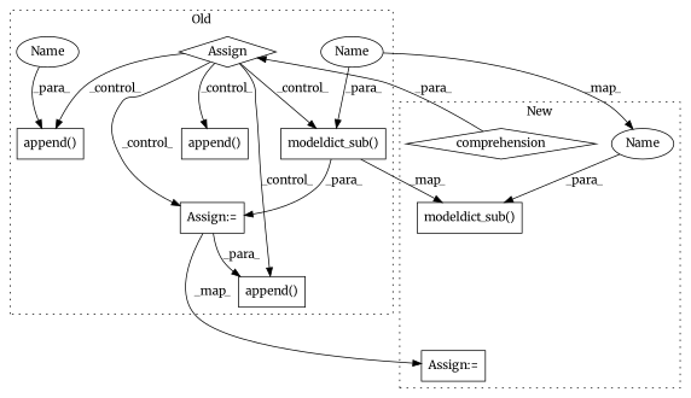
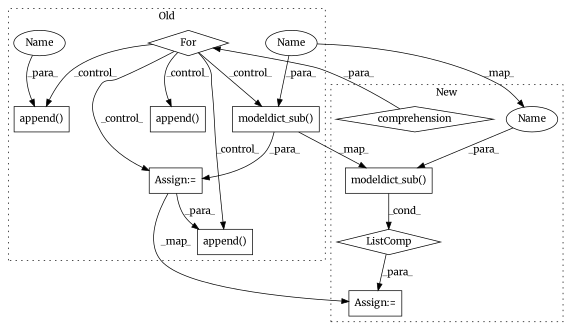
  digraph {
    fontname=Merriweather
    node [a=75 fontname=Merriweather l=3 shape=box]
    edge [fontname=Merriweather]
    n1 [l="22,1" label="modeldict_sub()" s="929,977"]
-   n2 [a=107 l="4,15" label=Assign s="778,805" shape=diamond]
+   n2 [a=107 l="4,15" label=For s="778,805" shape=diamond]
    n3 [l="10,1" label="append()" s="865,876"]
    n4 [l="14,1" label="append()" s="891,909"]
    n5 [l="13,1" label="append()" s="992,1007"]
    n6 [a=68 label="Assign:=" s=926]
    n7 [a=87 l=1 label=Name s=875 shape=ellipse]
    n8 [a=87 l=1 label=Name s=976 shape=ellipse]
    n9 [l="22,1" label="modeldict_sub()" s="824,872"]
+   n10 [a=106 l=63 label=ListComp s=823 shape=diamond]
    n11 [a=45 label=comprehension s=874 shape=diamond]
    n12 [a=68 label="Assign:=" s=820]
    n13 [a=87 l=1 label=Name s=871 shape=ellipse]
    subgraph cluster_1 {
      label=Old
      style=dotted
      n1
      n2
      n3
      n4
      n5
      n6
      n7
      n8
    }
    subgraph cluster_2 {
      label=New
      style=dotted
      n9
+     n10
      n11
      n12
      n13
    }
    n1 -> n6 [label=_para_]
    n1 -> n9 [label=_map_]
    n2 -> n1 [label=_control_]
    n2 -> n3 [label=_control_]
    n2 -> n4 [label=_control_]
    n2 -> n5 [label=_control_]
    n2 -> n6 [label=_control_]
    n6 -> n5 [label=_para_]
    n6 -> n12 [label=_map_]
    n7 -> n3 [label=_para_]
    n8 -> n1 [label=_para_]
    n8 -> n13 [label=_map_]
+   n9 -> n10 [label=_cond_]
+   n10 -> n12 [label=_para_]
    n11 -> n2 [label=_para_]
    n13 -> n9 [label=_para_]
  }
